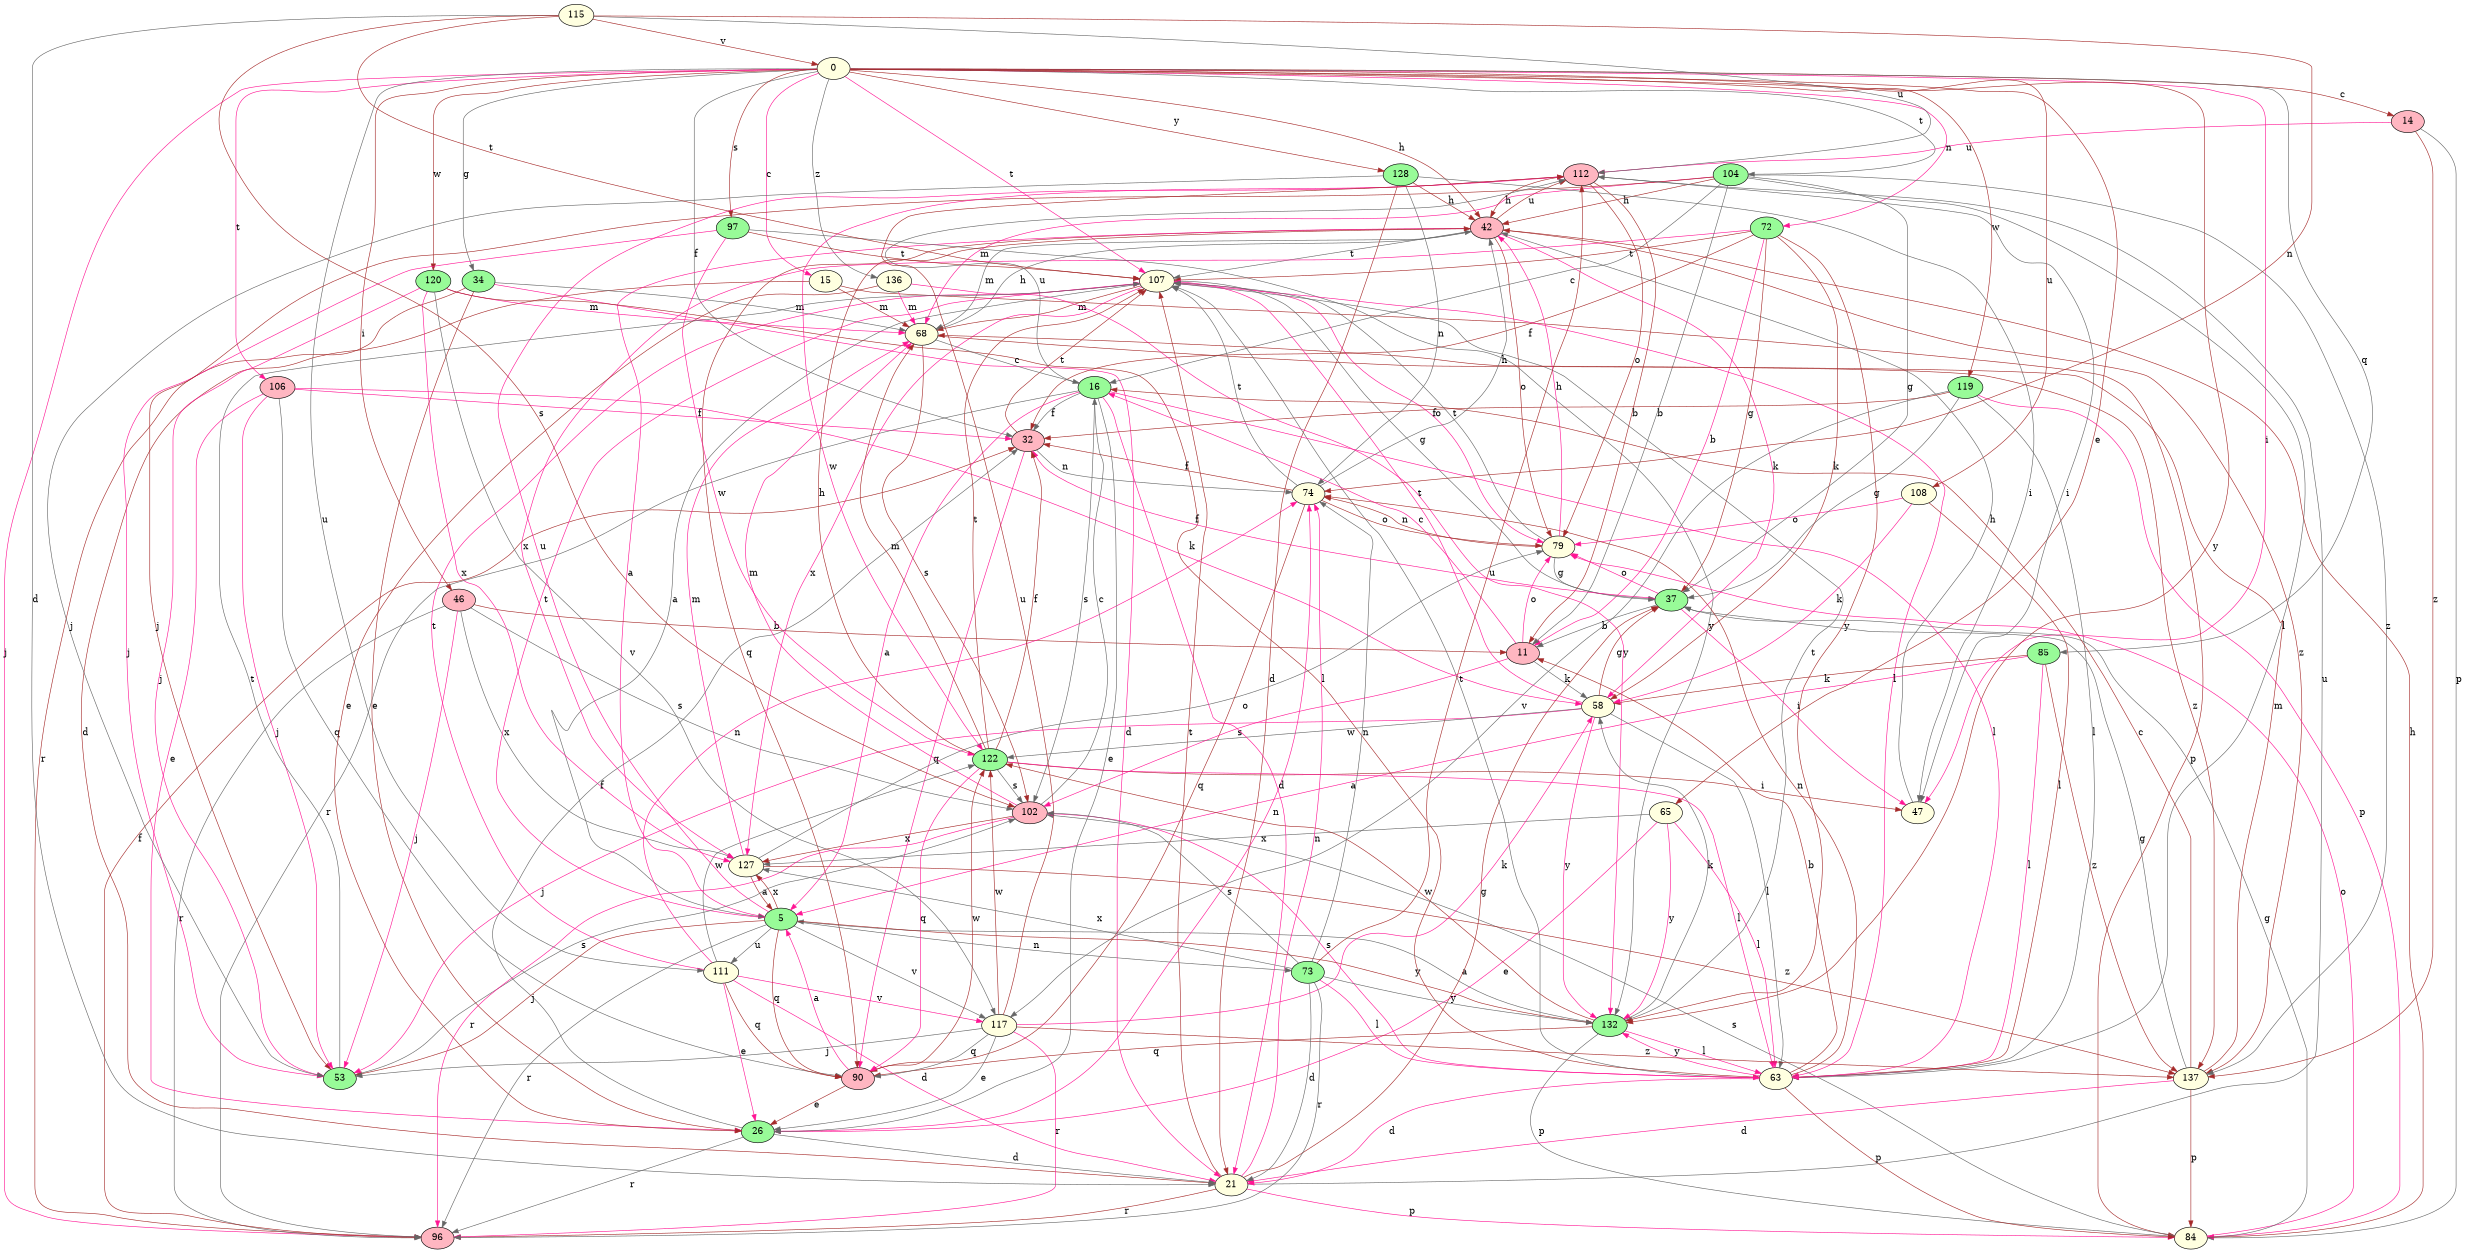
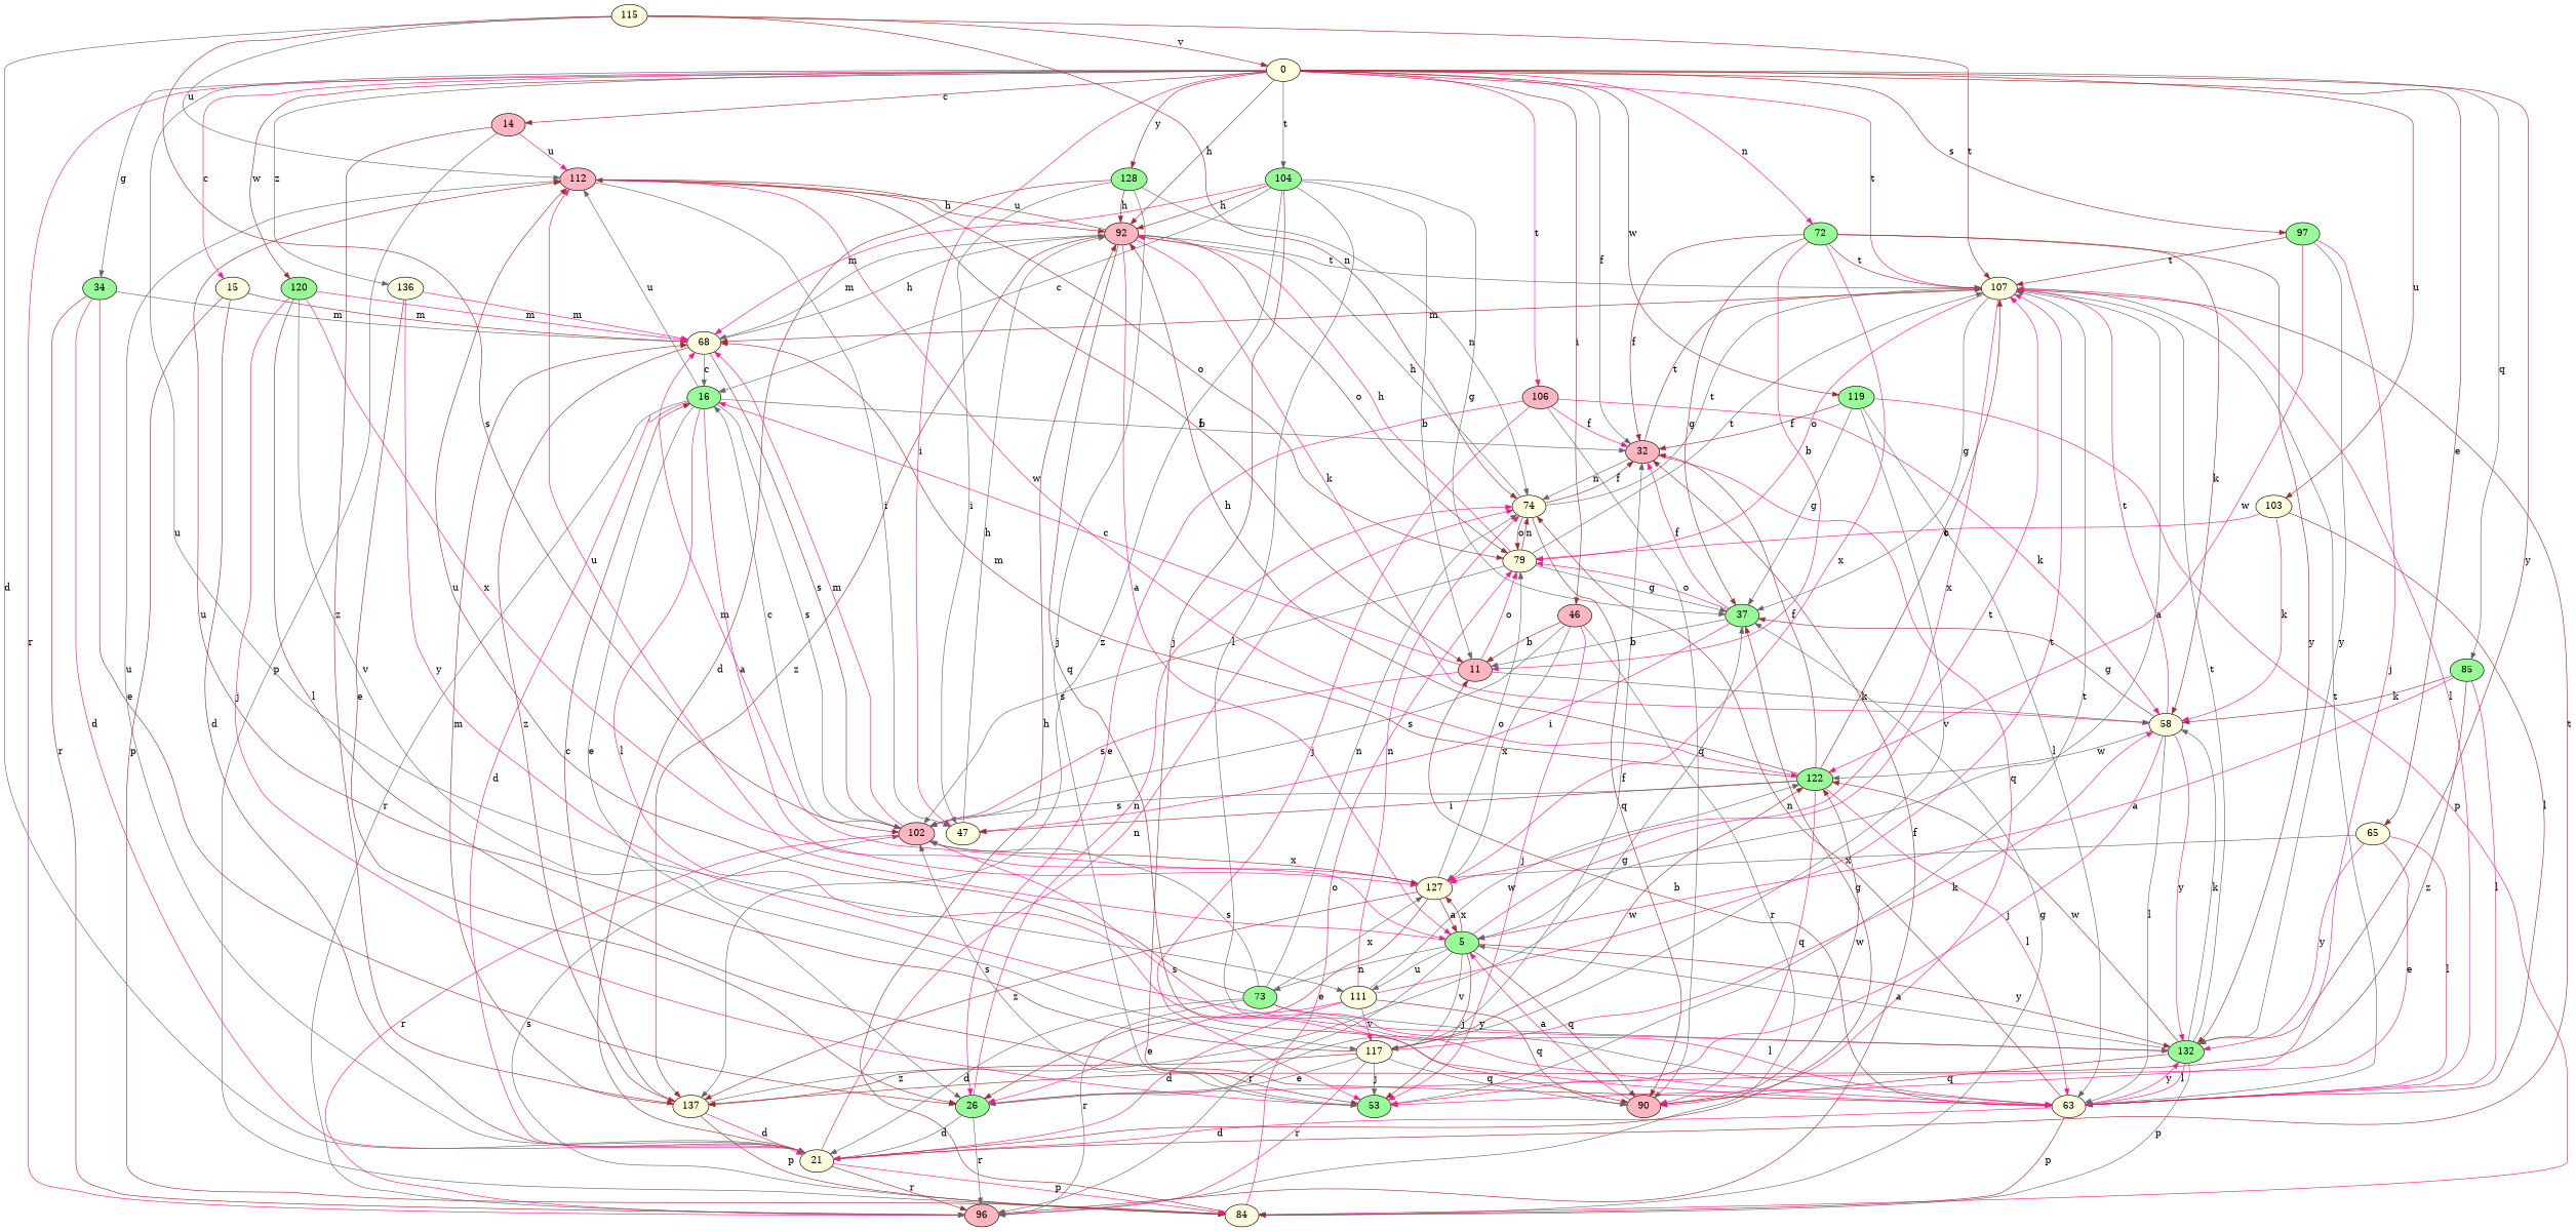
  strict digraph {
    node [fillcolor=lightyellow style=filled]
    edge [color=brown]
    14 [fillcolor=lightpink]
    0
    15
    n4 [label=65]
    32 [fillcolor=lightpink]
    34 [fillcolor=palegreen]
-   42 [fillcolor=lightpink]
+   42 [fillcolor=lightpink label=92]
    46 [fillcolor=lightpink]
    47
    72 [fillcolor=palegreen]
    85 [fillcolor=palegreen]
    96 [fillcolor=lightpink]
    97 [fillcolor=palegreen]
    104 [fillcolor=palegreen]
    106 [fillcolor=lightpink]
    107
-   108
+   108 [label=103]
    111
    119 [fillcolor=palegreen]
    120 [fillcolor=palegreen]
    128 [fillcolor=palegreen]
    132 [fillcolor=palegreen]
    136
    112 [fillcolor=lightpink]
    84
    137
    21
    68
    127
    26 [fillcolor=palegreen]
    63
    90 [fillcolor=lightpink]
    74
    5 [fillcolor=palegreen]
    58
    79
    53 [fillcolor=palegreen]
    11 [fillcolor=lightpink]
    102 [fillcolor=lightpink]
    37 [fillcolor=palegreen]
    122 [fillcolor=palegreen]
    16 [fillcolor=palegreen]
    117
    115
    73 [fillcolor=palegreen]
    14 -> 112 [color=deeppink label=u]
    14 -> 84 [color=gray40 label=p]
    14 -> 137 [label=z]
    0 -> 14 [label=c]
    0 -> 15 [color=deeppink label=c]
    0 -> n4 [label=e]
    0 -> 32 [color=gray40 label=f]
    0 -> 34 [color=gray40 label=g]
    0 -> 42 [label=h]
    0 -> 46 [label=i]
    0 -> 47 [color=deeppink label=i]
    0 -> 72 [color=deeppink label=n]
    0 -> 85 [color=gray40 label=q]
-   0 -> 96 [color=deeppink label=j]
+   0 -> 96 [color=deeppink label=r]
    0 -> 97 [label=s]
    0 -> 104 [color=gray40 label=t]
    0 -> 106 [color=deeppink label=t]
    0 -> 107 [color=deeppink label=t]
    0 -> 108 [label=u]
    0 -> 111 [color=gray40 label=u]
    0 -> 119 [label=w]
    0 -> 120 [label=w]
    0 -> 128 [label=y]
    0 -> 132 [label=y]
    0 -> 136 [color=gray40 label=z]
    15 -> 84 [label=p]
    15 -> 21 [label=d]
    15 -> 68 [label=m]
    n4 -> 132 [color=deeppink label=y]
    n4 -> 127 [color=gray40 label=x]
    n4 -> 26 [color=deeppink label=e]
    n4 -> 63 [color=deeppink label=l]
    32 -> 107 [label=t]
    32 -> 90 [color=deeppink label=q]
    32 -> 74 [color=gray40 label=n]
    34 -> 96 [label=r]
    34 -> 21 [color=deeppink label=d]
    34 -> 68 [color=gray40 label=m]
    34 -> 26 [label=e]
    42 -> 107 [color=gray40 label=t]
    42 -> 112 [label=u]
    42 -> 137 [label=z]
    42 -> 68 [color=gray40 label=m]
    42 -> 90 [label=q]
    42 -> 5 [color=deeppink label=a]
    42 -> 58 [color=deeppink label=k]
    42 -> 79 [label=o]
    46 -> 96 [color=gray40 label=r]
    46 -> 127 [color=gray40 label=x]
    46 -> 53 [color=deeppink label=j]
    46 -> 11 [label=b]
    46 -> 102 [color=gray40 label=s]
    47 -> 42 [color=gray40 label=h]
    72 -> 32 [label=f]
    72 -> 107 [label=t]
    72 -> 132 [label=y]
    72 -> 127 [color=deeppink label=x]
    72 -> 58 [label=k]
    72 -> 11 [color=deeppink label=b]
    72 -> 37 [label=g]
    85 -> 137 [label=z]
    85 -> 63 [color=deeppink label=l]
    85 -> 5 [color=deeppink label=a]
    85 -> 58 [label=k]
    96 -> 32 [label=f]
    97 -> 107 [label=t]
    97 -> 132 [color=gray40 label=y]
    97 -> 53 [color=deeppink label=j]
    97 -> 122 [color=deeppink label=w]
    104 -> 42 [label=h]
    104 -> 137 [color=gray40 label=z]
    104 -> 68 [color=deeppink label=m]
    104 -> 63 [color=gray40 label=l]
    104 -> 53 [label=j]
    104 -> 11 [color=gray40 label=b]
    104 -> 37 [color=gray40 label=g]
    104 -> 16 [color=gray40 label=c]
    106 -> 32 [color=deeppink label=f]
    106 -> 26 [color=deeppink label=e]
    106 -> 90 [color=gray40 label=q]
    106 -> 58 [color=deeppink label=k]
    106 -> 53 [color=deeppink label=j]
    107 -> 68 [label=m]
    107 -> 127 [color=deeppink label=x]
    107 -> 63 [color=deeppink label=l]
    107 -> 5 [color=gray40 label=a]
    107 -> 79 [color=deeppink label=o]
    107 -> 37 [color=gray40 label=g]
    108 -> 63 [label=l]
    108 -> 58 [color=deeppink label=k]
    108 -> 79 [color=deeppink label=o]
    111 -> 107 [color=deeppink label=t]
    111 -> 21 [color=deeppink label=d]
    111 -> 26 [color=deeppink label=e]
    111 -> 90 [label=q]
    111 -> 74 [color=deeppink label=n]
    111 -> 122 [color=gray40 label=w]
    111 -> 117 [color=deeppink label=v]
    119 -> 32 [label=f]
    119 -> 84 [color=deeppink label=p]
    119 -> 63 [color=gray40 label=l]
    119 -> 37 [color=gray40 label=g]
    119 -> 117 [color=gray40 label=v]
    120 -> 68 [color=deeppink label=m]
    120 -> 127 [color=deeppink label=x]
    120 -> 63 [label=l]
    120 -> 53 [color=deeppink label=j]
    120 -> 117 [color=gray40 label=v]
    128 -> 42 [label=h]
    128 -> 47 [color=gray40 label=i]
    128 -> 21 [label=d]
    128 -> 74 [color=gray40 label=n]
    128 -> 53 [color=gray40 label=j]
    132 -> 107 [color=gray40 label=t]
    132 -> 84 [color=gray40 label=p]
    132 -> 63 [color=deeppink label=l]
    132 -> 90 [label=q]
    132 -> 5 [color=gray40 label=a]
    132 -> 58 [color=gray40 label=k]
    132 -> 122 [label=w]
    136 -> 132 [color=deeppink label=y]
    136 -> 68 [color=deeppink label=m]
    136 -> 26 [label=e]
    112 -> 42 [label=h]
    112 -> 47 [color=gray40 label=i]
    112 -> 79 [label=o]
    112 -> 11 [label=b]
    112 -> 122 [color=deeppink label=w]
    84 -> 42 [label=h]
    84 -> 79 [color=deeppink label=o]
    84 -> 102 [color=gray40 label=s]
    84 -> 37 [color=gray40 label=g]
    137 -> 84 [label=p]
    137 -> 21 [color=deeppink label=d]
    137 -> 68 [label=m]
    137 -> 37 [color=gray40 label=g]
    137 -> 16 [label=c]
    21 -> 96 [label=r]
    21 -> 107 [label=t]
    21 -> 112 [color=gray40 label=u]
    21 -> 84 [color=deeppink label=p]
    21 -> 74 [color=deeppink label=n]
    21 -> 37 [label=g]
    68 -> 42 [color=gray40 label=h]
    68 -> 137 [label=z]
    68 -> 102 [label=s]
    68 -> 16 [color=gray40 label=c]
    127 -> 137 [label=z]
    127 -> 68 [color=deeppink label=m]
    127 -> 5 [label=a]
    127 -> 79 [color=gray40 label=o]
    26 -> 32 [color=gray40 label=f]
    26 -> 96 [color=gray40 label=r]
    26 -> 21 [color=gray40 label=d]
    26 -> 74 [color=deeppink label=n]
    63 -> 107 [color=gray40 label=t]
    63 -> 132 [color=deeppink label=y]
    63 -> 84 [label=p]
    63 -> 21 [color=deeppink label=d]
    63 -> 74 [label=n]
    63 -> 11 [label=b]
    63 -> 102 [color=deeppink label=s]
-   90 -> 26 [label=e]
+   127 -> 26 [label=e]
    90 -> 5 [color=deeppink label=a]
    90 -> 122 [label=w]
    74 -> 32 [label=f]
    74 -> 42 [color=gray40 label=h]
    74 -> 107 [color=gray40 label=t]
    74 -> 90 [label=q]
    74 -> 79 [label=o]
    5 -> 96 [color=gray40 label=r]
    5 -> 107 [color=deeppink label=t]
    5 -> 111 [color=gray40 label=u]
    5 -> 132 [label=y]
    5 -> 112 [color=deeppink label=u]
    5 -> 127 [label=x]
    5 -> 90 [label=q]
    5 -> 53 [label=j]
    5 -> 117 [color=gray40 label=v]
    5 -> 73 [color=gray40 label=n]
    58 -> 107 [color=deeppink label=t]
    58 -> 132 [color=deeppink label=y]
    58 -> 63 [color=gray40 label=l]
    58 -> 53 [color=deeppink label=j]
    58 -> 37 [label=g]
    58 -> 122 [color=gray40 label=w]
    79 -> 42 [color=deeppink label=h]
    79 -> 107 [color=gray40 label=t]
    79 -> 74 [label=n]
+   79 -> 102 [color=gray40 label=s]
    79 -> 37 [color=gray40 label=g]
    53 -> 107 [color=gray40 label=t]
    53 -> 102 [color=gray40 label=s]
    11 -> 58 [color=gray40 label=k]
    11 -> 79 [color=deeppink label=o]
    11 -> 102 [color=deeppink label=s]
    11 -> 16 [color=deeppink label=c]
    102 -> 96 [color=deeppink label=r]
    102 -> 68 [color=deeppink label=m]
    102 -> 127 [label=x]
    102 -> 16 [color=gray40 label=c]
    37 -> 32 [color=deeppink label=f]
    37 -> 47 [color=deeppink label=i]
    37 -> 79 [color=deeppink label=o]
    37 -> 11 [color=gray40 label=b]
    122 -> 32 [label=f]
    122 -> 42 [label=h]
    122 -> 47 [label=i]
    122 -> 107 [label=t]
    122 -> 68 [label=m]
    122 -> 63 [color=deeppink label=l]
    122 -> 90 [color=deeppink label=q]
    122 -> 102 [color=gray40 label=s]
    16 -> 32 [color=gray40 label=f]
    16 -> 96 [color=gray40 label=r]
    16 -> 112 [color=gray40 label=u]
    16 -> 21 [color=deeppink label=d]
    16 -> 26 [color=gray40 label=e]
    16 -> 63 [color=deeppink label=l]
    16 -> 5 [color=deeppink label=a]
    16 -> 102 [color=gray40 label=s]
    117 -> 96 [color=deeppink label=r]
    117 -> 112 [label=u]
    117 -> 137 [label=z]
    117 -> 26 [color=gray40 label=e]
    117 -> 90 [color=gray40 label=q]
    117 -> 58 [color=deeppink label=k]
    117 -> 53 [color=gray40 label=j]
    117 -> 122 [label=w]
    115 -> 0 [label=v]
    115 -> 107 [label=t]
    115 -> 112 [color=gray40 label=u]
    115 -> 21 [color=gray40 label=d]
    115 -> 74 [label=n]
    115 -> 102 [label=s]
    73 -> 96 [color=gray40 label=r]
    73 -> 132 [color=gray40 label=y]
    73 -> 112 [label=u]
    73 -> 21 [color=gray40 label=d]
    73 -> 127 [color=gray40 label=x]
    73 -> 63 [color=deeppink label=l]
    73 -> 74 [color=gray40 label=n]
    73 -> 102 [color=gray40 label=s]
  }
